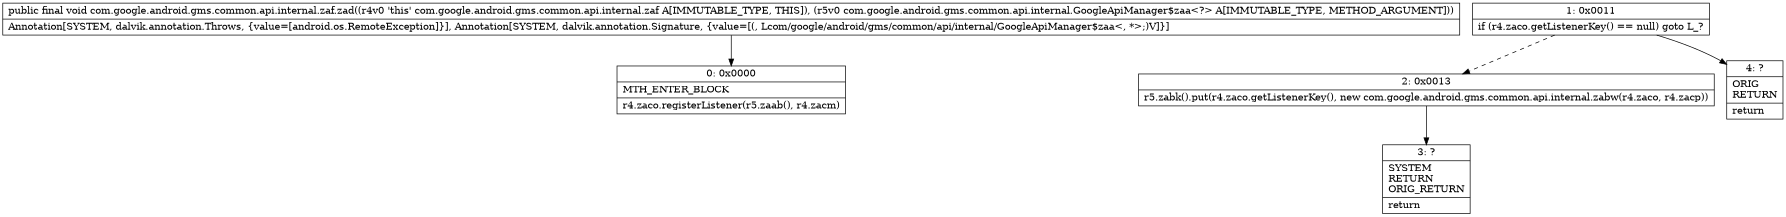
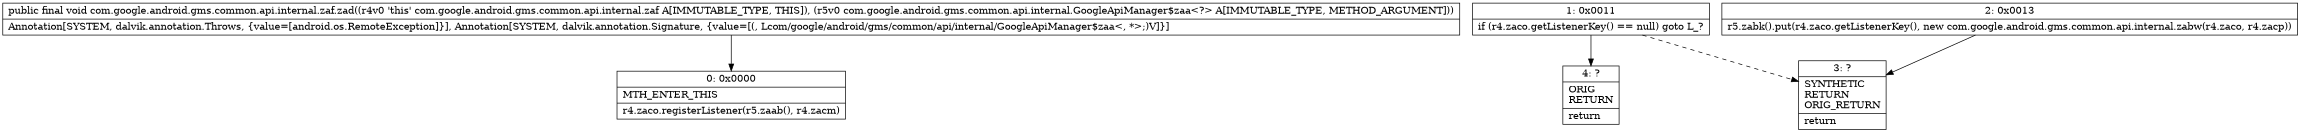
  digraph {
    node [shape=record]
-   n1 [label="{0\:\ 0x0000|MTH_ENTER_BLOCK\l|r4.zaco.registerListener(r5.zaab(), r4.zacm)\l}"]
+   n1 [label="{0\:\ 0x0000|MTH_ENTER_THIS\l|r4.zaco.registerListener(r5.zaab(), r4.zacm)\l}"]
    n2 [label="{1\:\ 0x0011|if (r4.zaco.getListenerKey() == null) goto L_?\l}"]
    n3 [label="{2\:\ 0x0013|r5.zabk().put(r4.zaco.getListenerKey(), new com.google.android.gms.common.api.internal.zabw(r4.zaco, r4.zacp))\l}"]
    n4 [label="{4\:\ ?|ORIG\lRETURN\l|return\l}"]
-   n5 [label="{3\:\ ?|SYSTEM\lRETURN\lORIG_RETURN\l|return\l}"]
+   n5 [label="{3\:\ ?|SYNTHETIC\lRETURN\lORIG_RETURN\l|return\l}"]
    n6 [label="{public final void com.google.android.gms.common.api.internal.zaf.zad((r4v0 'this' com.google.android.gms.common.api.internal.zaf A[IMMUTABLE_TYPE, THIS]), (r5v0 com.google.android.gms.common.api.internal.GoogleApiManager$zaa\<?\> A[IMMUTABLE_TYPE, METHOD_ARGUMENT]))  | Annotation[SYSTEM, dalvik.annotation.Throws, \{value=[android.os.RemoteException]\}], Annotation[SYSTEM, dalvik.annotation.Signature, \{value=[(, Lcom\/google\/android\/gms\/common\/api\/internal\/GoogleApiManager$zaa\<, *\>;)V]\}]\l}"]
-   n2 -> n3 [style=dashed]
+   n2 -> n5 [style=dashed]
    n2 -> n4
    n3 -> n5
    n6 -> n1
  }
